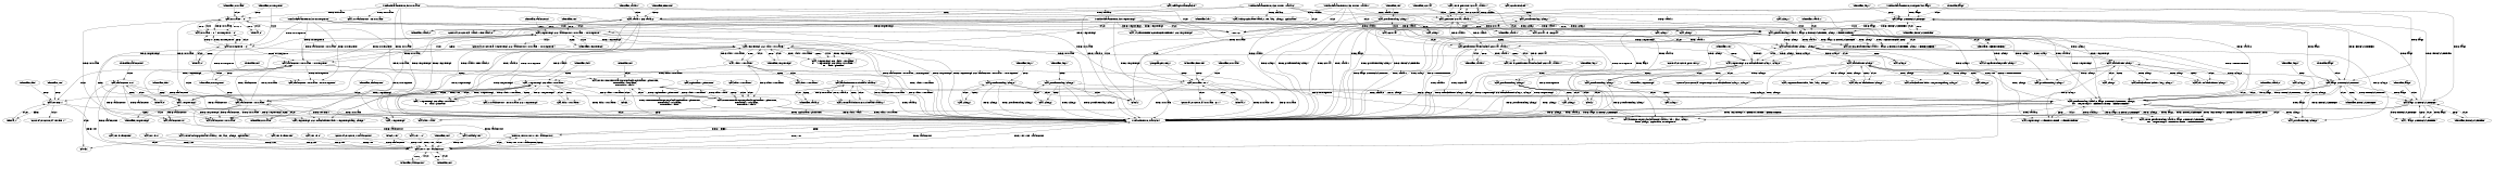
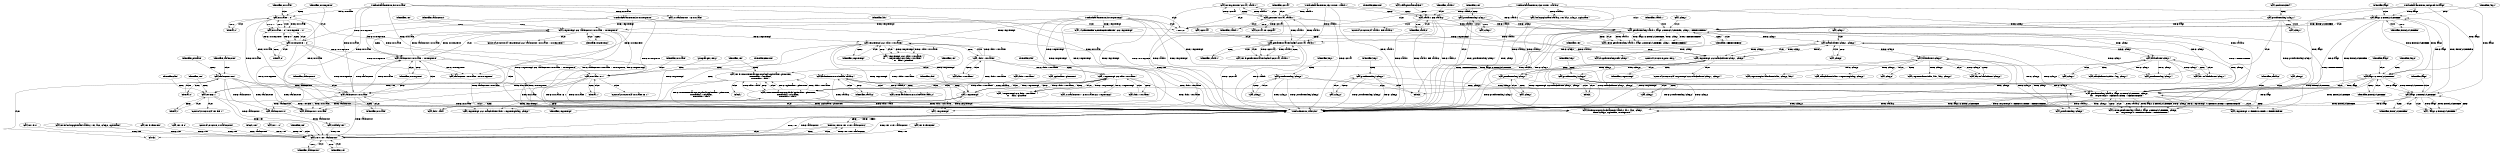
  digraph {
    n1 [label="(Call,ret = rt_mutex_start_proxy_lock(&pi_state->pi_mutex,\n\t\t\t\t\t\t\tthis->rt_waiter,\n\t\t\t\t\t\t\tthis->task))"]
    n2 [label="(Call,rt_mutex_start_proxy_lock(&pi_state->pi_mutex,\n\t\t\t\t\t\t\tthis->rt_waiter,\n\t\t\t\t\t\t\tthis->task))"]
    n3 [label="(Call,ret == 1)"]
    n4 [label="(Block,)"]
    n5 [label="(MethodReturn,static int)"]
    n6 [label="(Call,this->task)"]
    n7 [label="(Call,ret ? ret : task_count)"]
    n8 [label="(ControlStructure,if (ret == 1))"]
    n9 [label="(Literal,1)"]
    n10 [label="(Return,return ret ? ret : task_count;)"]
    n11 [label="(Call,!this->rt_waiter)"]
    n12 [label="(Call,!requeue_pi && this->rt_waiter)"]
    n13 [label="(Call,requeue_pi && !this->rt_waiter)"]
    n14 [label="(Call,this->rt_waiter)"]
    n15 [label="(Call,!requeue_pi)"]
    n16 [label="(Call,++task_count <= nr_wake && !requeue_pi)"]
    n17 [label="(Call,this->rt_waiter)"]
    n18 [label="(Call,(!requeue_pi && this->rt_waiter) ||\n\t\t    this->pi_state)"]
    n19 [label="(Call,requeue_pi && !match_futex(this->requeue_pi_key, &key2))"]
    n20 [label="(Call,!requeue_pi)"]
    n21 [label="(Call,(requeue_pi && !this->rt_waiter) ||\n\t\t    (!requeue_pi && this->rt_waiter) ||\n\t\t    this->pi_state)"]
    n22 [label="(Identifier,requeue_pi)"]
    n23 [label="(Identifier,requeue_pi)"]
    n24 [label="(Call,requeue_pi && (task_count - nr_wake < nr_requeue))"]
    n25 [label="(Call,task_count - nr_wake < nr_requeue)"]
    n26 [label="(Identifier,requeue_pi)"]
    n27 [label="(ControlStructure,if (requeue_pi && (task_count - nr_wake < nr_requeue)))"]
    n28 [label="(Call,futex_proxy_trylock_atomic(uaddr2, hb1, hb2, &key1,\n\t\t\t\t\t\t &key2, &pi_state, nr_requeue))"]
    n29 [label="(Identifier,nr_requeue)"]
    n30 [label="(Call,task_count - nr_wake >= nr_requeue)"]
    n31 [label="(Call,requeue_pi && match_futex(&key1, &key2))"]
    n32 [label="(Call,match_futex(&key1, &key2))"]
    n33 [label="(Identifier,requeue_pi)"]
    n34 [label="(ControlStructure,if (requeue_pi && match_futex(&key1, &key2)))"]
    n35 [label="(Call,hash_futex(&key1))"]
    n36 [label="(Call,hash_futex(&key2))"]
    n37 [label="(Call,&key2)"]
    n38 [label="(Call,put_futex_key(&key2))"]
    n39 [label="(Call,put_futex_key(&key1))"]
    n40 [label="(MethodParameterIn,int requeue_pi)"]
    n41 [label="(Call,get_futex_key(uaddr2, flags & FLAGS_SHARED, &key2,\n\t\t\t    requeue_pi ? VERIFY_WRITE : VERIFY_READ))"]
    n42 [label="(Call,!IS_ENABLED(CONFIG_FUTEX_PI) && requeue_pi)"]
    n43 [label="(Call,requeue_pi ? VERIFY_WRITE : VERIFY_READ)"]
    1000121
    n45 [label="(Call,ret = get_futex_key(uaddr2, flags & FLAGS_SHARED, &key2,\n\t\t\t    requeue_pi ? VERIFY_WRITE : VERIFY_READ))"]
    n46 [label="(Call,put_futex_key(&key1))"]
    n47 [label="(Call,&key1)"]
    n48 [label="(Call,match_futex(&this->key, &key1))"]
    n49 [label="(Call,hb1 = hash_futex(&key1))"]
    n50 [label="(Call,put_futex_key(&key2))"]
    n51 [label="(Call,match_futex(this->requeue_pi_key, &key2))"]
    n52 [label="(Call,&key2)"]
    n53 [label="(Call,requeue_futex(this, hb1, hb2, &key2))"]
    n54 [label="(Call,hb2 = hash_futex(&key2))"]
+   n55 [label="(Call,requeue_pi_wake_futex(this, &key2, hb2))"]
    n56 [label="(Call,get_futex_key(uaddr1, flags & FLAGS_SHARED, &key1, VERIFY_READ))"]
    n57 [label="(Call,get_futex_value_locked(&curval, uaddr1))"]
    n58 [label="(Identifier,VERIFY_READ)"]
    n59 [label="(Call,ret = get_futex_key(uaddr1, flags & FLAGS_SHARED, &key1, VERIFY_READ))"]
    n60 [label="(Call,get_user(curval, uaddr1))"]
    n61 [label="(Identifier,uaddr1)"]
    n62 [label="(Call,ret = get_futex_value_locked(&curval, uaddr1))"]
    n63 [label="(Call,drop_futex_key_refs(&key1))"]
    n64 [label="(Call,uaddr1 == uaddr2)"]
    n65 [label="(Identifier,uaddr2)"]
    n66 [label="(ControlStructure,if (uaddr1 == uaddr2))"]
    n67 [label="(MethodParameterIn,u32 __user *uaddr1)"]
    n68 [label="(Call,ret = get_user(curval, uaddr1))"]
    n69 [label="(Identifier,uaddr1)"]
    n70 [label="(Call,curval != *cmpval)"]
    n71 [label="(MethodParameterIn,u32 __user *uaddr2)"]
    n72 [label="(Call,lookup_pi_state(uaddr2, ret, hb2, &key2, &pi_state))"]
    n73 [label="(Call,flags & FLAGS_SHARED)"]
    n74 [label="(Call,flags & FLAGS_SHARED)"]
    n75 [label="(Identifier,FLAGS_SHARED)"]
    n76 [label="(Call,flags & FLAGS_SHARED)"]
    n77 [label="(Identifier,FLAGS_SHARED)"]
    n78 [label="(Call,!(flags & FLAGS_SHARED))"]
    n79 [label="(Identifier,FLAGS_SHARED)"]
    n80 [label="(MethodParameterIn,unsigned int flags)"]
    n81 [label="(Call,put_futex_key(&key1))"]
    n82 [label="(Block,)"]
    n83 [label="(Call,&key1)"]
    n84 [label="(Call,put_futex_key(&key1))"]
    n85 [label="(Call,&key1)"]
    n86 [label="(Block,)"]
    n87 [label="(Call,&key1)"]
    n88 [label="(Call,fault_in_user_writeable(uaddr2))"]
    n89 [label="(Call,ret = fault_in_user_writeable(uaddr2))"]
    n90 [label="(Identifier,uaddr2)"]
    n91 [label="(Call,&key2)"]
    n92 [label="(Call,put_futex_key(&key2))"]
    n93 [label="(Call,&key2)"]
    n94 [label="(Call,put_futex_key(&key2))"]
    n95 [label="(Call,&key2)"]
    n96 [label="(Call,task_count - nr_wake)"]
    n97 [label="(Identifier,nr_wake)"]
    n98 [label="(Call,task_count - nr_wake)"]
    n99 [label="(Call,task_count++)"]
    n100 [label="(Identifier,task_count)"]
    n101 [label="(Identifier,ret)"]
    n102 [label="(Call,unlikely(ret))"]
    n103 [label="(Call,task_count = 0)"]
    n104 [label="(Literal,0)"]
    n105 [label="(Block,)"]
    n106 [label="(Call,nr_wake < 0)"]
    n107 [label="(Call,nr_wake != 1)"]
    n108 [label="(Literal,0)"]
    n109 [label="(Call,nr_wake < 0 || nr_requeue < 0)"]
    n110 [label="(Literal,1)"]
    n111 [label="(ControlStructure,if (nr_wake != 1))"]
    n112 [label="(Call,nr_requeue < 0)"]
    n113 [label="(MethodParameterIn,int nr_wake)"]
    n114 [label="(Call,++task_count <= nr_wake)"]
    n115 [label="(Literal,0)"]
    n116 [label="(MethodParameterIn,int nr_requeue)"]
    n117 [label="(Identifier,uaddr1)"]
    n118 [label="(Call,ret = -EAGAIN)"]
    n119 [label="(Identifier,EINVAL)"]
    n120 [label="(Call,ret != 0)"]
    n121 [label="(Identifier,ret)"]
    n122 [label="(Identifier,ret)"]
    n123 [label="(Identifier,this)"]
    n124 [label="(Identifier,uaddr2)"]
    n125 [label="(Identifier,curval)"]
    n126 [label="(Identifier,ret)"]
    n127 [label="(Call,&curval)"]
    n128 [label="(Identifier,key1)"]
    n129 [label="(Call,ret = lookup_pi_state(uaddr2, ret, hb2, &key2, &pi_state))"]
    n130 [label="(Identifier,task_count)"]
    n131 [label="(Identifier,flags)"]
    n132 [label="(Identifier,nr_wake)"]
    n133 [label="(Identifier,ret)"]
    n134 [label="(Call,&pi_state->pi_mutex)"]
+   n135 [label="(Identifier,pi_state)"]
    n136 [label="(Call,cond_resched())"]
    n137 [label="(Call,ret = -EINVAL)"]
    n138 [label="(Identifier,this)"]
    n139 [label="(Call,ret != 0)"]
    n140 [label="(Identifier,key1)"]
    n141 [label="(Identifier,hb1)"]
    n142 [label="(Identifier,key2)"]
    n143 [label="(ControlStructure,++task_count)"]
    n144 [label="(Identifier,ret)"]
    n145 [label="(Identifier,task_count)"]
    n146 [label="(Identifier,key1)"]
    n147 [label="(Block,!ret)"]
    n148 [label="(Call,ret > 0)"]
    n149 [label="(Identifier,task_count)"]
    n150 [label="(Call,refill_pi_state_cache())"]
    n151 [label="(ControlStructure,goto retry;)"]
    n152 [label="(Identifier,EINVAL)"]
    n153 [label="(Identifier,ret)"]
    n154 [label="(Identifier,flags)"]
    n155 [label="(Call,&key2)"]
    n156 [label="(Identifier,nr_wake)"]
    n157 [label="(Identifier,uaddr1)"]
    n158 [label="(Identifier,flags)"]
    n159 [label="(Identifier,ret)"]
    n160 [label="(Call,&key1)"]
    n161 [label="(Identifier,nr_requeue)"]
    n162 [label="(Call,this->rt_waiter)"]
    n163 [label="(Identifier,key1)"]
    n164 [label="(JumpTarget,retry:)"]
    n165 [label="(Identifier,this)"]
    n166 [label="(Call,&key1)"]
    n1 -> n2 [label="CFG: "]
    n1 -> n3 [label="DDG: ret"]
    n1 -> n4 [label="AST: "]
    n1 -> n5 [label="DDG: rt_mutex_start_proxy_lock(&pi_state->pi_mutex,\n\t\t\t\t\t\t\tthis->rt_waiter,\n\t\t\t\t\t\t\tthis->task)"]
    n2 -> n1 [label="AST: "]
    n2 -> n1 [label="DDG: &pi_state->pi_mutex"]
    n2 -> n1 [label="DDG: this->rt_waiter"]
    n2 -> n1 [label="DDG: this->task"]
    n2 -> n5 [label="DDG: &pi_state->pi_mutex"]
    n2 -> n5 [label="DDG: this->task"]
    n2 -> n5 [label="DDG: this->rt_waiter"]
    n2 -> n6 [label="CFG: "]
    n3 -> n5 [label="DDG: ret == 1"]
    n3 -> n7 [label="DDG: ret"]
    n3 -> n8 [label="AST: "]
    n3 -> n9 [label="CFG: "]
    n5 -> n10 [label="CFG: "]
    n6 -> n2 [label="AST: "]
    n7 -> n5 [label="DDG: ret"]
    n7 -> n5 [label="DDG: task_count"]
    n7 -> n5 [label="DDG: ret ? ret : task_count"]
    n7 -> n10 [label="AST: "]
    n7 -> n10 [label="DDG: ret ? ret : task_count"]
    n7 -> n100 [label="CFG: "]
    n7 -> n101 [label="CFG: "]
    n9 -> n3 [label="AST: "]
    n10 -> n5 [label="DDG: <RET>"]
    n10 -> n7 [label="CFG: "]
    n10 -> n105 [label="AST: "]
    n11 -> n2 [label="DDG: this->rt_waiter"]
    n11 -> n5 [label="DDG: this->rt_waiter"]
    n11 -> n12 [label="DDG: this->rt_waiter"]
    n11 -> n13 [label="AST: "]
    n11 -> n13 [label="DDG: this->rt_waiter"]
    n11 -> n14 [label="CFG: "]
    n12 -> n2 [label="DDG: this->rt_waiter"]
    n12 -> n5 [label="DDG: this->rt_waiter"]
    n12 -> n15 [label="CFG: "]
    n12 -> n16 [label="DDG: !requeue_pi"]
    n12 -> n17 [label="CFG: "]
    n12 -> n18 [label="AST: "]
    n12 -> n18 [label="DDG: !requeue_pi"]
    n12 -> n18 [label="DDG: this->rt_waiter"]
    n13 -> n5 [label="DDG: !this->rt_waiter"]
    n13 -> n11 [label="CFG: "]
    n13 -> n15 [label="DDG: requeue_pi"]
    n13 -> n19 [label="DDG: requeue_pi"]
    n13 -> n20 [label="DDG: requeue_pi"]
    n13 -> n21 [label="AST: "]
    n13 -> n21 [label="DDG: requeue_pi"]
    n13 -> n21 [label="DDG: !this->rt_waiter"]
    n13 -> n22 [label="CFG: "]
    n14 -> n11 [label="AST: "]
    n15 -> n12 [label="AST: "]
    n15 -> n12 [label="DDG: requeue_pi"]
    n15 -> n19 [label="DDG: requeue_pi"]
    n15 -> n20 [label="DDG: requeue_pi"]
    n15 -> n23 [label="CFG: "]
    n17 -> n12 [label="AST: "]
    n18 -> n12 [label="CFG: "]
    n21 -> n13 [label="CFG: "]
    n22 -> n13 [label="AST: "]
    n23 -> n13 [label="CFG: "]
    n23 -> n15 [label="AST: "]
    n24 -> n5 [label="DDG: task_count - nr_wake < nr_requeue"]
    n24 -> n5 [label="DDG: requeue_pi"]
    n24 -> n5 [label="DDG: requeue_pi && (task_count - nr_wake < nr_requeue)"]
    n24 -> n13 [label="DDG: requeue_pi"]
    n24 -> n25 [label="CFG: "]
    n24 -> n26 [label="CFG: "]
    n24 -> n27 [label="AST: "]
    n25 -> n5 [label="DDG: task_count - nr_wake"]
    n25 -> n24 [label="AST: "]
    n25 -> n24 [label="DDG: task_count - nr_wake"]
    n25 -> n24 [label="DDG: nr_requeue"]
    n25 -> n28 [label="DDG: nr_requeue"]
    n25 -> n29 [label="CFG: "]
    n25 -> n30 [label="DDG: nr_requeue"]
    n26 -> n24 [label="AST: "]
    n29 -> n25 [label="AST: "]
    n29 -> n96 [label="CFG: "]
    n31 -> n5 [label="DDG: requeue_pi"]
    n31 -> n5 [label="DDG: requeue_pi && match_futex(&key1, &key2)"]
    n31 -> n5 [label="DDG: match_futex(&key1, &key2)"]
    n31 -> n32 [label="FLAGS: "]
    n31 -> n33 [label="CFG: "]
    n31 -> n34 [label="AST: "]
    n32 -> n31 [label="AST: "]
    n32 -> n31 [label="DDG: &key1"]
    n32 -> n31 [label="DDG: &key2"]
    n32 -> n35 [label="DDG: &key1"]
    n32 -> n36 [label="DDG: &key2"]
    n32 -> n37 [label="CFG: "]
    n32 -> n38 [label="DDG: &key2"]
    n32 -> n39 [label="DDG: &key1"]
    n33 -> n31 [label="AST: "]
    n35 -> n28 [label="DDG: &key1"]
    n35 -> n39 [label="DDG: &key1"]
    n35 -> n46 [label="DDG: &key1"]
    n35 -> n47 [label="CFG: "]
    n35 -> n48 [label="DDG: &key1"]
    n35 -> n49 [label="AST: "]
    n35 -> n49 [label="DDG: &key1"]
    n36 -> n28 [label="DDG: &key2"]
    n36 -> n38 [label="DDG: &key2"]
    n36 -> n50 [label="DDG: &key2"]
    n36 -> n51 [label="DDG: &key2"]
    n36 -> n52 [label="CFG: "]
    n36 -> n53 [label="DDG: &key2"]
    n36 -> n54 [label="AST: "]
    n36 -> n54 [label="DDG: &key2"]
+   n36 -> n55 [label="DDG: &key2"]
    n37 -> n32 [label="AST: "]
    n40 -> n5 [label="DDG: requeue_pi"]
    n40 -> n13 [label="DDG: requeue_pi"]
    n40 -> n15 [label="DDG: requeue_pi"]
    n40 -> n19 [label="DDG: requeue_pi"]
    n40 -> n20 [label="DDG: requeue_pi"]
    n40 -> n24 [label="DDG: requeue_pi"]
    n40 -> n31 [label="DDG: requeue_pi"]
    n40 -> n41 [label="DDG: requeue_pi"]
    n40 -> n42 [label="DDG: requeue_pi"]
    n40 -> n43 [label="DDG: requeue_pi"]
    n40 -> 1000121 [label="AST: "]
    n41 -> n5 [label="DDG: requeue_pi ? VERIFY_WRITE : VERIFY_READ"]
    n41 -> n5 [label="DDG: &key2"]
    n41 -> n5 [label="DDG: uaddr2"]
    n41 -> n5 [label="DDG: flags & FLAGS_SHARED"]
    n41 -> n28 [label="DDG: uaddr2"]
    n41 -> n32 [label="DDG: &key2"]
    n41 -> n36 [label="DDG: &key2"]
    n41 -> n38 [label="DDG: &key2"]
    n41 -> n43 [label="CFG: "]
    n41 -> n45 [label="AST: "]
    n41 -> n45 [label="DDG: uaddr2"]
    n41 -> n45 [label="DDG: flags & FLAGS_SHARED"]
    n41 -> n45 [label="DDG: &key2"]
    n41 -> n45 [label="DDG: requeue_pi ? VERIFY_WRITE : VERIFY_READ"]
    n43 -> n41 [label="AST: "]
    n45 -> n41 [label="CFG: "]
    n46 -> n5 [label="DDG: put_futex_key(&key1)"]
    n46 -> n56 [label="DDG: &key1"]
    n46 -> n86 [label="AST: "]
    n46 -> n87 [label="CFG: "]
    n47 -> n35 [label="AST: "]
    n49 -> n35 [label="CFG: "]
    n50 -> n5 [label="DDG: put_futex_key(&key2)"]
    n50 -> n5 [label="DDG: &key2"]
    n50 -> n41 [label="DDG: &key2"]
    n50 -> n86 [label="AST: "]
    n50 -> n91 [label="CFG: "]
    n52 -> n36 [label="AST: "]
    n54 -> n36 [label="CFG: "]
    n56 -> n5 [label="DDG: VERIFY_READ"]
    n56 -> n5 [label="DDG: uaddr1"]
    n56 -> n5 [label="DDG: &key1"]
    n56 -> n5 [label="DDG: flags & FLAGS_SHARED"]
    n56 -> n32 [label="DDG: &key1"]
    n56 -> n35 [label="DDG: &key1"]
    n56 -> n39 [label="DDG: &key1"]
    n56 -> n41 [label="DDG: VERIFY_READ"]
    n56 -> n43 [label="DDG: VERIFY_READ"]
    n56 -> n57 [label="DDG: uaddr1"]
    n56 -> n58 [label="CFG: "]
    n56 -> n59 [label="AST: "]
    n56 -> n59 [label="DDG: uaddr1"]
    n56 -> n59 [label="DDG: flags & FLAGS_SHARED"]
    n56 -> n59 [label="DDG: &key1"]
    n56 -> n59 [label="DDG: VERIFY_READ"]
    n57 -> n5 [label="DDG: &curval"]
    n57 -> n5 [label="DDG: uaddr1"]
    n57 -> n60 [label="DDG: uaddr1"]
    n57 -> n61 [label="CFG: "]
    n57 -> n62 [label="AST: "]
    n57 -> n62 [label="DDG: &curval"]
    n57 -> n62 [label="DDG: uaddr1"]
    n58 -> n56 [label="AST: "]
    n58 -> n63 [label="DDG: &key1"]
    n59 -> n56 [label="CFG: "]
    n60 -> n5 [label="DDG: uaddr1"]
    n60 -> n5 [label="DDG: curval"]
    n60 -> n56 [label="DDG: uaddr1"]
    n60 -> n57 [label="DDG: uaddr1"]
    n60 -> n68 [label="AST: "]
    n60 -> n68 [label="DDG: curval"]
    n60 -> n68 [label="DDG: uaddr1"]
    n60 -> n69 [label="CFG: "]
    n60 -> n70 [label="DDG: curval"]
    n61 -> n57 [label="AST: "]
    n62 -> n57 [label="CFG: "]
    n64 -> n5 [label="DDG: uaddr1"]
    n64 -> n5 [label="DDG: uaddr1 == uaddr2"]
    n64 -> n5 [label="DDG: uaddr2"]
    n64 -> n41 [label="DDG: uaddr2"]
    n64 -> n56 [label="DDG: uaddr1"]
    n64 -> n65 [label="CFG: "]
    n64 -> n66 [label="AST: "]
    n65 -> n64 [label="AST: "]
    n67 -> n5 [label="DDG: uaddr1"]
    n67 -> 1000121 [label="AST: "]
    n67 -> n56 [label="DDG: uaddr1"]
    n67 -> n57 [label="DDG: uaddr1"]
    n67 -> n60 [label="DDG: uaddr1"]
-   n67 -> n64 [label="DDG: uaddr1"]
+   n67 -> n64 [label="CFG: "]
    n68 -> n7 [label="DDG: ret"]
    n68 -> n60 [label="CFG: "]
    n69 -> n60 [label="AST: "]
    n71 -> n5 [label="DDG: uaddr2"]
    n71 -> n28 [label="DDG: uaddr2"]
    n71 -> n41 [label="DDG: uaddr2"]
    n71 -> 1000121 [label="AST: "]
    n71 -> n64 [label="DDG: uaddr2"]
    n71 -> n72 [label="DDG: uaddr2"]
    n73 -> n5 [label="DDG: FLAGS_SHARED"]
    n73 -> n5 [label="DDG: flags"]
    n73 -> n56 [label="AST: "]
    n73 -> n56 [label="DDG: flags"]
    n73 -> n56 [label="DDG: FLAGS_SHARED"]
    n73 -> n74 [label="DDG: flags"]
    n73 -> n74 [label="DDG: FLAGS_SHARED"]
    n73 -> n75 [label="CFG: "]
    n74 -> n5 [label="DDG: flags"]
    n74 -> n5 [label="DDG: FLAGS_SHARED"]
    n74 -> n41 [label="AST: "]
    n74 -> n41 [label="DDG: flags"]
    n74 -> n41 [label="DDG: FLAGS_SHARED"]
    n74 -> n76 [label="DDG: flags"]
    n74 -> n76 [label="DDG: FLAGS_SHARED"]
    n74 -> n77 [label="CFG: "]
    n75 -> n73 [label="AST: "]
    n76 -> n5 [label="DDG: flags"]
    n76 -> n5 [label="DDG: FLAGS_SHARED"]
    n76 -> n73 [label="DDG: flags"]
    n76 -> n73 [label="DDG: FLAGS_SHARED"]
    n76 -> n78 [label="AST: "]
    n76 -> n78 [label="DDG: flags"]
    n76 -> n78 [label="DDG: FLAGS_SHARED"]
    n76 -> n79 [label="CFG: "]
    n77 -> n74 [label="AST: "]
    n78 -> n76 [label="CFG: "]
    n79 -> n76 [label="AST: "]
    n80 -> n5 [label="DDG: flags"]
    n80 -> 1000121 [label="AST: "]
    n80 -> n73 [label="DDG: flags"]
    n80 -> n74 [label="DDG: flags"]
    n80 -> n76 [label="DDG: flags"]
    n81 -> n5 [label="DDG: put_futex_key(&key1)"]
    n81 -> n5 [label="DDG: &key1"]
    n81 -> n56 [label="DDG: &key1"]
    n81 -> n82 [label="AST: "]
    n81 -> n83 [label="CFG: "]
    n83 -> n81 [label="AST: "]
    n84 -> n5 [label="DDG: put_futex_key(&key1)"]
    n84 -> n56 [label="DDG: &key1"]
    n84 -> n82 [label="AST: "]
    n84 -> n85 [label="CFG: "]
    n85 -> n84 [label="AST: "]
    n87 -> n46 [label="AST: "]
    n88 -> n5 [label="DDG: uaddr2"]
    n88 -> n41 [label="DDG: uaddr2"]
    n88 -> n89 [label="AST: "]
    n88 -> n89 [label="DDG: uaddr2"]
    n88 -> n90 [label="CFG: "]
    n89 -> n88 [label="CFG: "]
    n90 -> n88 [label="AST: "]
    n91 -> n50 [label="AST: "]
    n92 -> n5 [label="DDG: put_futex_key(&key2)"]
    n92 -> n5 [label="DDG: &key2"]
    n92 -> n41 [label="DDG: &key2"]
    n92 -> n82 [label="AST: "]
    n92 -> n93 [label="CFG: "]
    n93 -> n92 [label="AST: "]
    n94 -> n5 [label="DDG: put_futex_key(&key2)"]
    n94 -> n5 [label="DDG: &key2"]
    n94 -> n41 [label="DDG: &key2"]
    n94 -> n82 [label="AST: "]
    n94 -> n95 [label="CFG: "]
    n95 -> n94 [label="AST: "]
    n96 -> n5 [label="DDG: nr_wake"]
    n96 -> n7 [label="DDG: task_count"]
    n96 -> n25 [label="AST: "]
    n96 -> n25 [label="DDG: task_count"]
    n96 -> n25 [label="DDG: nr_wake"]
    n96 -> n97 [label="CFG: "]
    n96 -> n98 [label="DDG: task_count"]
    n96 -> n98 [label="DDG: nr_wake"]
    n96 -> n99 [label="DDG: task_count"]
    n97 -> n96 [label="AST: "]
    n99 -> n102 [label="DDG: task_count"]
    n100 -> n7 [label="AST: "]
    n101 -> n7 [label="AST: "]
    n102 -> n7 [label="DDG: ret"]
    n103 -> n5 [label="DDG: task_count"]
    n103 -> n7 [label="DDG: task_count"]
    n103 -> n96 [label="DDG: task_count"]
    n103 -> n98 [label="DDG: task_count"]
    n103 -> n99 [label="DDG: task_count"]
    n103 -> n104 [label="CFG: "]
    n103 -> n105 [label="AST: "]
    n104 -> n103 [label="AST: "]
    n106 -> n5 [label="DDG: nr_wake"]
    n106 -> n96 [label="DDG: nr_wake"]
    n106 -> n98 [label="DDG: nr_wake"]
    n106 -> n107 [label="DDG: nr_wake"]
    n106 -> n108 [label="CFG: "]
    n106 -> n109 [label="AST: "]
    n106 -> n109 [label="DDG: nr_wake"]
    n106 -> n109 [label="DDG: 0"]
    n107 -> n5 [label="DDG: nr_wake"]
    n107 -> n5 [label="DDG: nr_wake != 1"]
    n107 -> n96 [label="DDG: nr_wake"]
    n107 -> n98 [label="DDG: nr_wake"]
    n107 -> n110 [label="CFG: "]
    n107 -> n111 [label="AST: "]
    n108 -> n106 [label="AST: "]
    n109 -> n106 [label="CFG: "]
    n109 -> n112 [label="CFG: "]
    n110 -> n107 [label="AST: "]
    n112 -> n5 [label="DDG: nr_requeue"]
    n112 -> n25 [label="DDG: nr_requeue"]
    n112 -> n28 [label="DDG: nr_requeue"]
    n112 -> n30 [label="DDG: nr_requeue"]
    n112 -> n109 [label="AST: "]
    n112 -> n109 [label="DDG: nr_requeue"]
    n112 -> n109 [label="DDG: 0"]
    n112 -> n115 [label="CFG: "]
    n113 -> n5 [label="DDG: nr_wake"]
    n113 -> 1000121 [label="AST: "]
    n113 -> n96 [label="DDG: nr_wake"]
    n113 -> n98 [label="DDG: nr_wake"]
    n113 -> n106 [label="DDG: nr_wake"]
    n113 -> n107 [label="DDG: nr_wake"]
    n113 -> n114 [label="DDG: nr_wake"]
    n115 -> n112 [label="AST: "]
    n116 -> n5 [label="DDG: nr_requeue"]
    n116 -> n25 [label="DDG: nr_requeue"]
    n116 -> n28 [label="DDG: nr_requeue"]
    n116 -> n30 [label="DDG: nr_requeue"]
    n116 -> 1000121 [label="AST: "]
    n116 -> n112 [label="DDG: nr_requeue"]
    n117 -> n64 [label="AST: "]
    n118 -> n7 [label="DDG: ret"]
    n119 -> n64 [label="CFG: "]
    n120 -> n7 [label="DDG: ret"]
    n121 -> n1 [label="AST: "]
    n122 -> n81 [label="CFG: "]
    n123 -> n3 [label="CFG: "]
    n124 -> n41 [label="AST: "]
    n125 -> n60 [label="AST: "]
    n126 -> n3 [label="CFG: "]
    n127 -> n57 [label="AST: "]
    n128 -> n50 [label="CFG: "]
    n129 -> n7 [label="DDG: ret"]
    n130 -> n103 [label="AST: "]
    n131 -> n73 [label="AST: "]
    n132 -> n106 [label="AST: "]
    n133 -> n31 [label="CFG: "]
    n134 -> n2 [label="AST: "]
+   n135 -> n103 [label="CFG: "]
    n136 -> n84 [label="CFG: "]
    n137 -> n7 [label="DDG: ret"]
    n138 -> n12 [label="CFG: "]
    n139 -> n7 [label="DDG: ret"]
    n140 -> n92 [label="CFG: "]
    n141 -> n24 [label="DDG: requeue_pi"]
    n141 -> n31 [label="CFG: "]
    n142 -> n74 [label="CFG: "]
    n143 -> n7 [label="DDG: task_count"]
    n144 -> n24 [label="CFG: "]
    n145 -> n24 [label="CFG: "]
    n146 -> n73 [label="CFG: "]
    n147 -> n7 [label="DDG: ret"]
    n148 -> n7 [label="DDG: ret"]
    n149 -> n96 [label="AST: "]
    n150 -> n64 [label="CFG: "]
    n151 -> n46 [label="CFG: "]
    n152 -> n107 [label="CFG: "]
    n153 -> n7 [label="AST: "]
    n154 -> n74 [label="AST: "]
    n155 -> n41 [label="AST: "]
    n156 -> n107 [label="AST: "]
    n157 -> n56 [label="AST: "]
    n158 -> n76 [label="AST: "]
    n159 -> n1 [label="CFG: "]
    n159 -> n3 [label="AST: "]
    n160 -> n56 [label="AST: "]
    n161 -> n106 [label="CFG: "]
    n161 -> n112 [label="AST: "]
    n162 -> n2 [label="AST: "]
    n163 -> n94 [label="CFG: "]
    n164 -> n107 [label="CFG: "]
    n165 -> n15 [label="CFG: "]
    n166 -> n32 [label="AST: "]
  }
